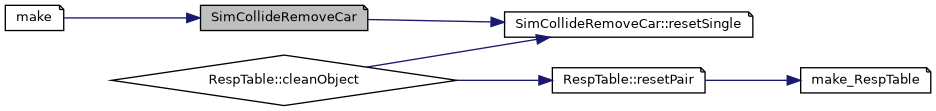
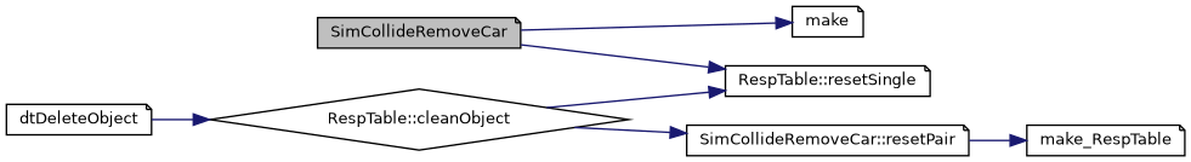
  digraph {
    rankdir=LR
    node [color=black fillcolor=white fontname=Helvetica fontsize=10 shape=note style=filled]
    edge [color=midnightblue fontname=Helvetica fontsize=10 labelfontname=Helvetica labelfontsize=10 style=solid]
    n1 [fillcolor=grey75 fontcolor=black height=0.2 label=SimCollideRemoveCar width=0.4]
    n2 [height=0.2 label=make width=0.4]
-   n3 [height=0.2 label="SimCollideRemoveCar::resetSingle" width=0.4]
+   n3 [height=0.2 label="RespTable::resetSingle" width=0.4]
+   n4 [height=0.2 label=dtDeleteObject width=0.4]
    n5 [height=0.2 label="RespTable::cleanObject" shape=diamond width=0.4]
-   n6 [height=0.2 label="RespTable::resetPair" width=0.4]
+   n6 [height=0.2 label="SimCollideRemoveCar::resetPair" width=0.4]
    n7 [height=0.2 label=make_RespTable width=0.4]
-   n2 -> n1
+   n1 -> n2
    n1 -> n3
+   n4 -> n5
    n5 -> n3
    n5 -> n6
    n6 -> n7
  }
